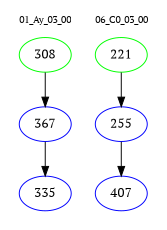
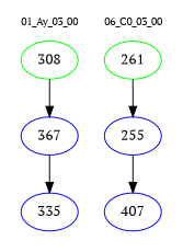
  digraph {
    fontname="PT Serif"
    node [color=blue fontname="PT Serif"]
    edge [color=black fontname="PT Serif"]
    n1 [color=green label=308]
    n2 [label=367]
    n3 [label=335]
-   n4 [color=green label=221]
+   n4 [color=green label=261]
    n5 [label=255]
    n6 [label=407]
    subgraph cluster_1 {
      color=white
      fontsize=10
      label="01_Ay_03_00"
      n1
      n2
      n3
    }
    subgraph cluster_2 {
      color=white
      fontsize=10
      label="06_C0_03_00"
      n4
      n5
      n6
    }
    n1 -> n2
    n2 -> n3
    n4 -> n5
    n5 -> n6
  }
